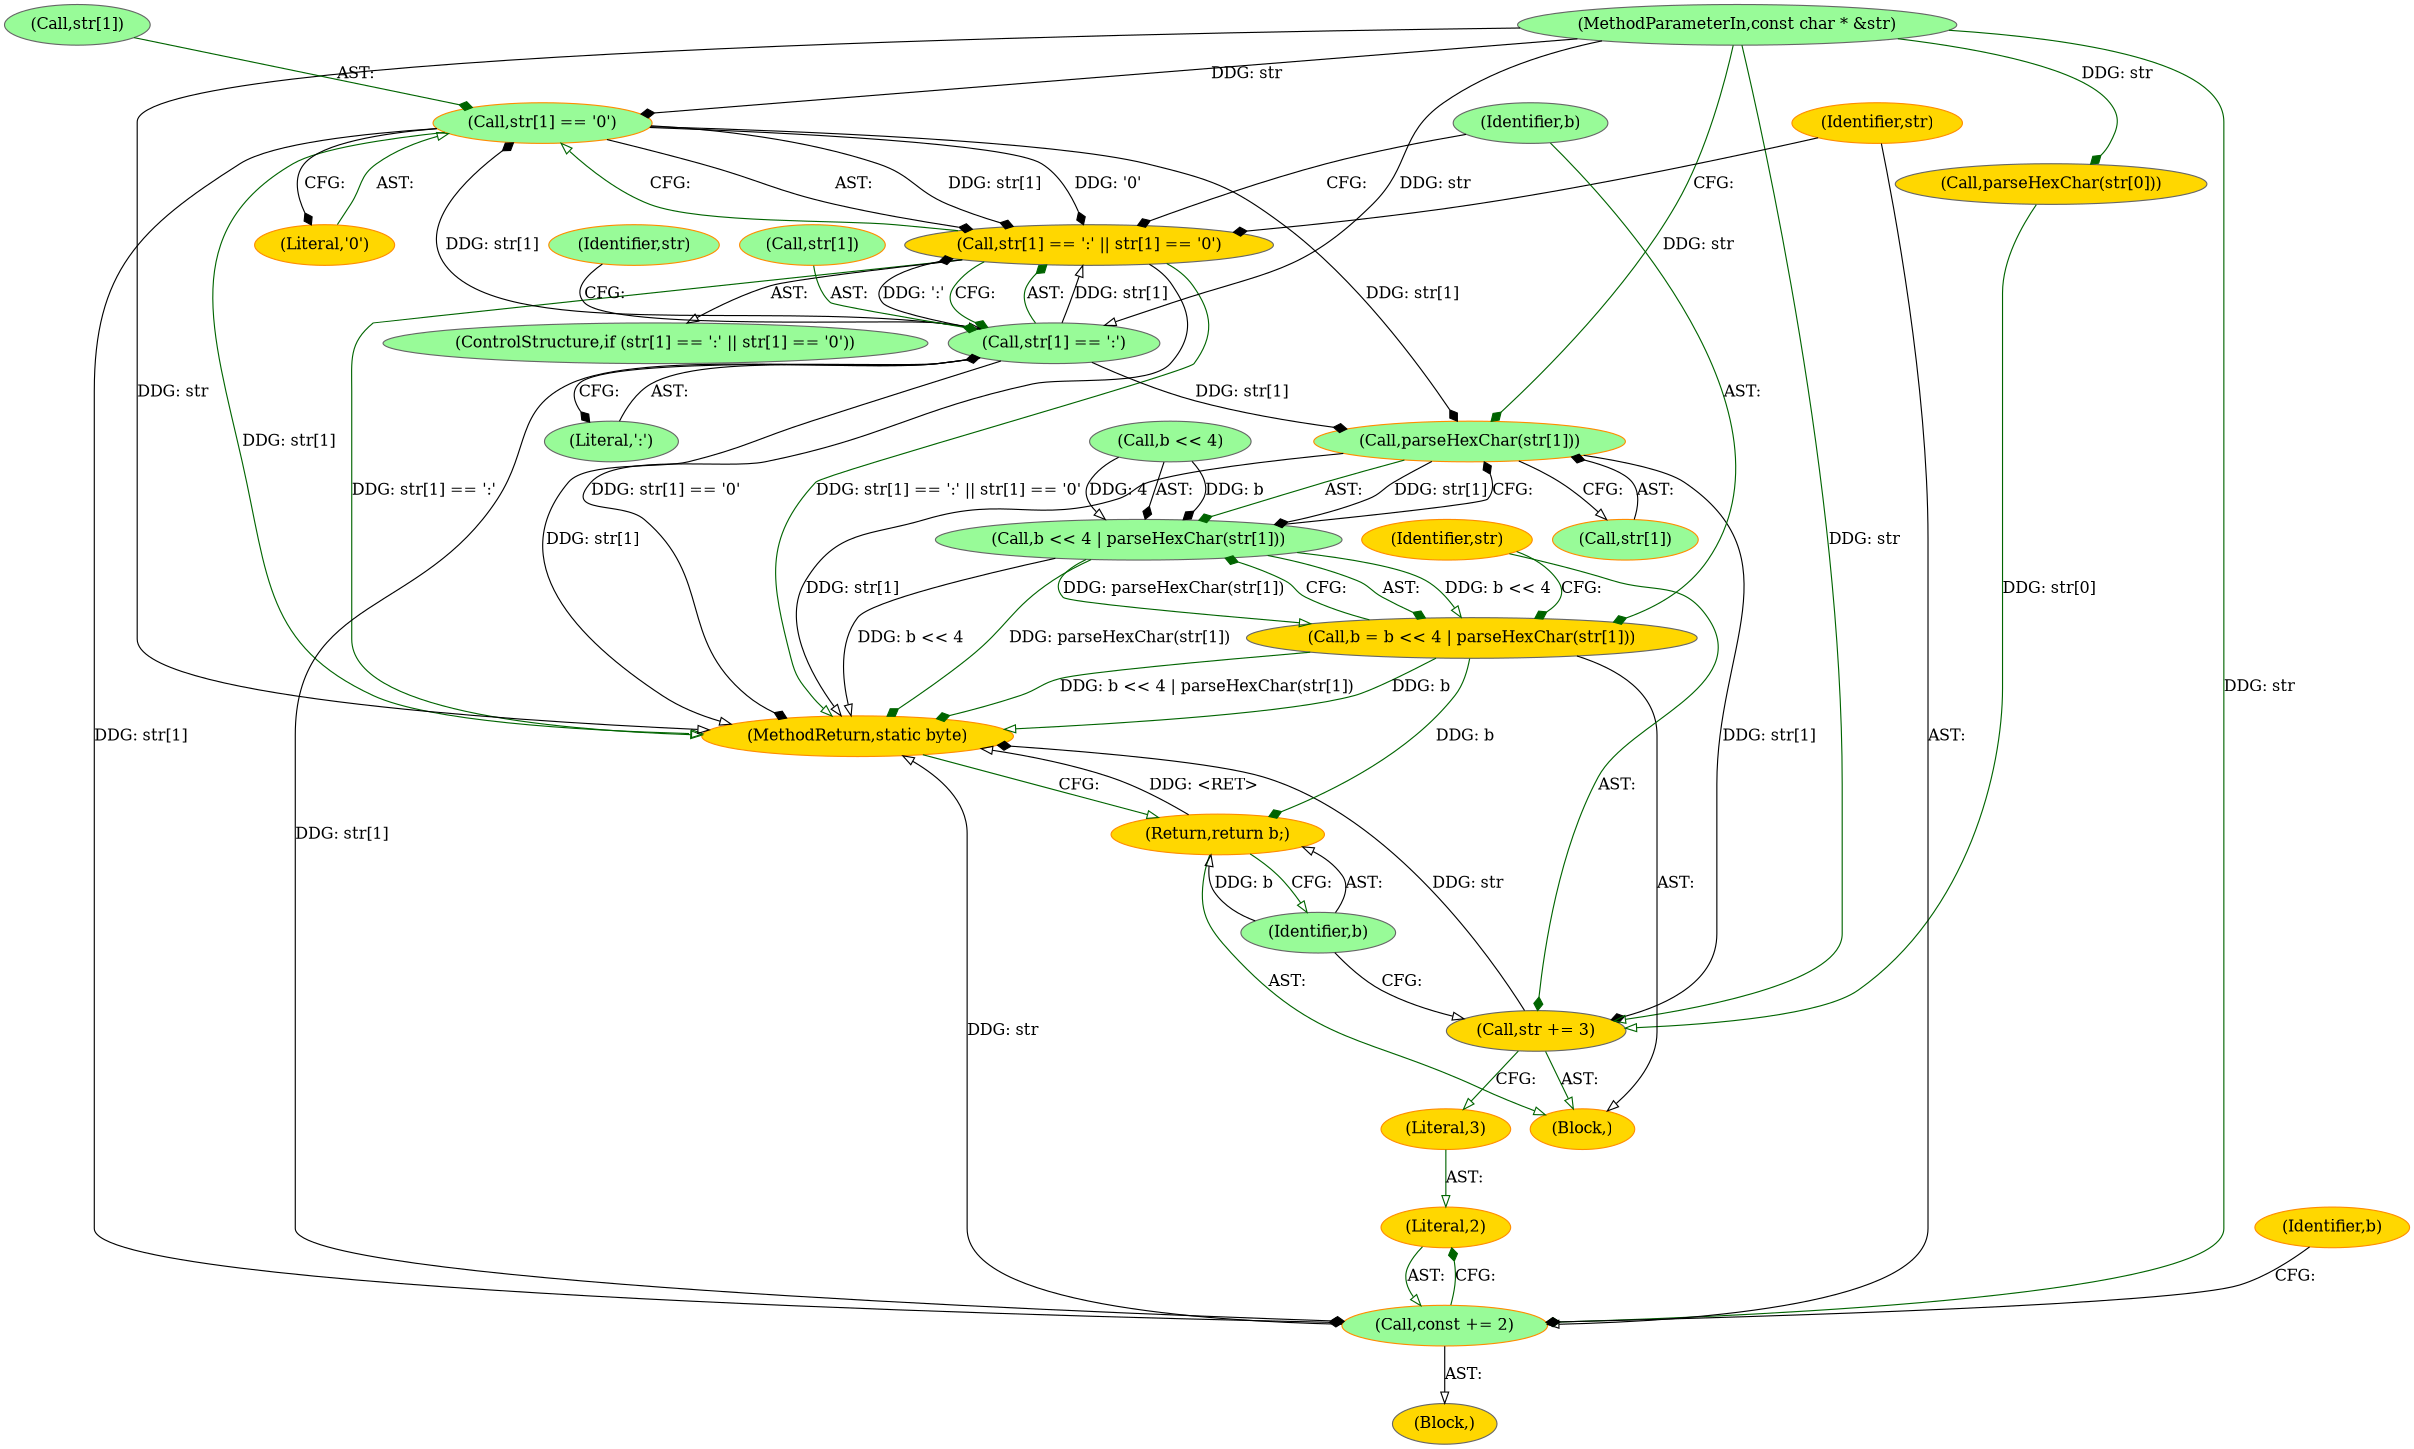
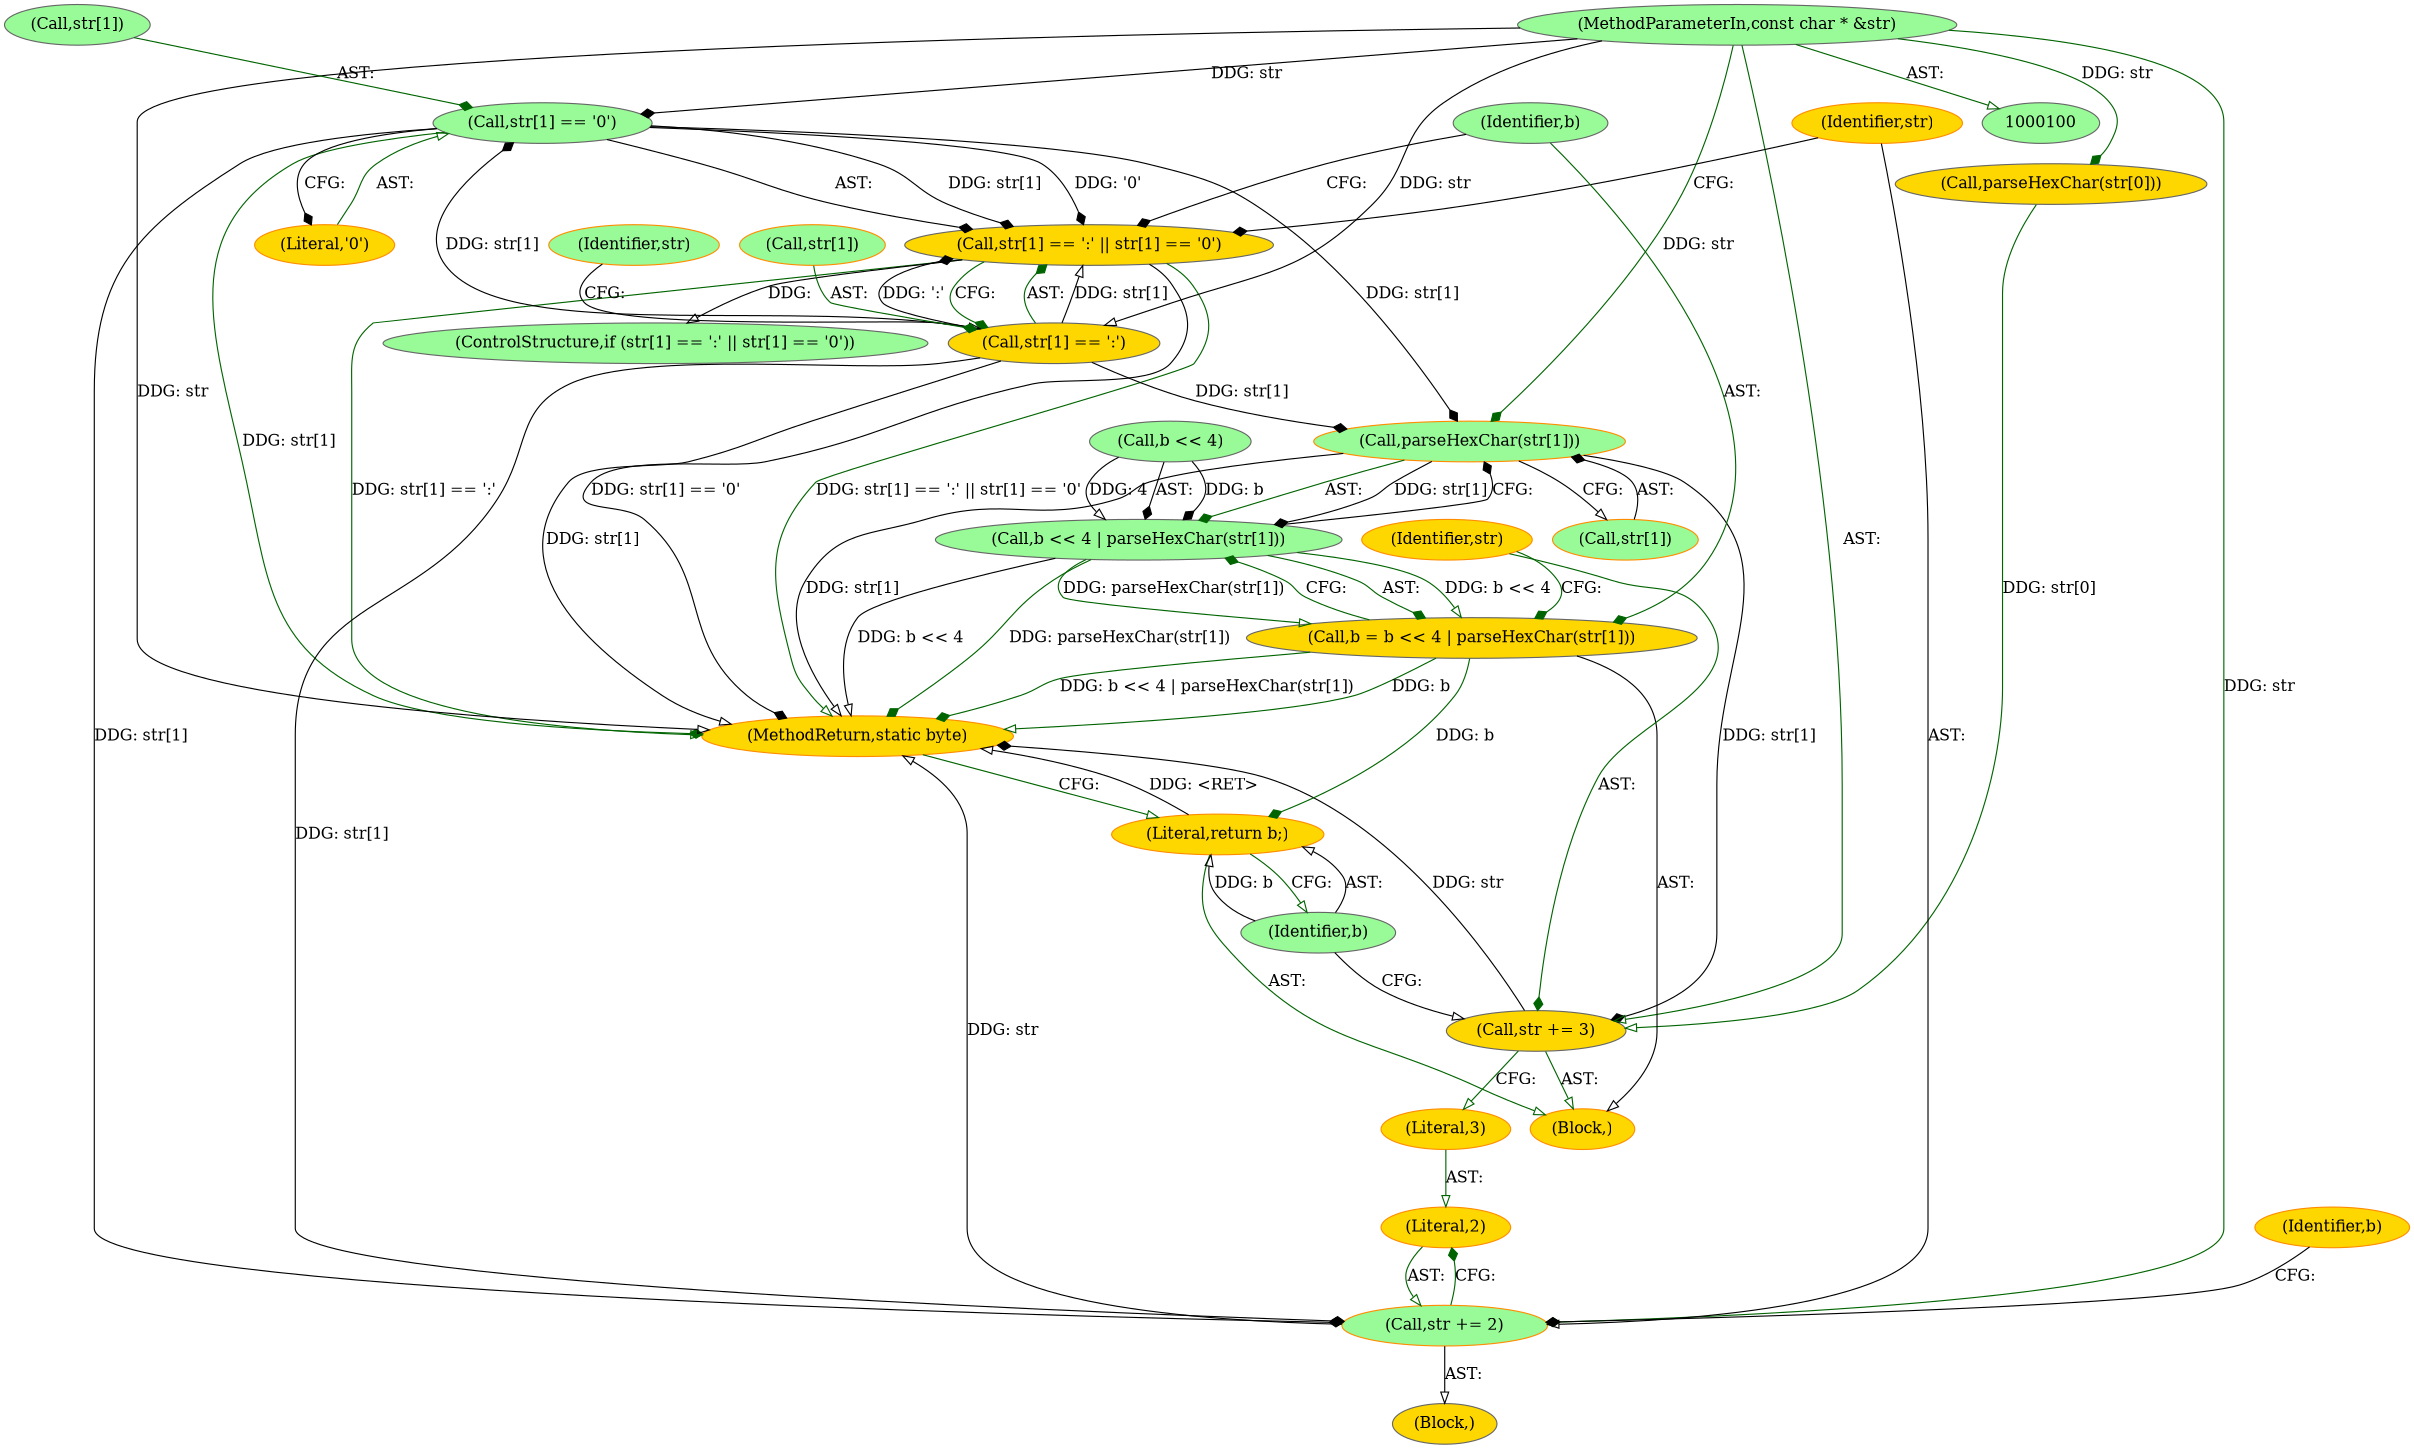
  digraph {
    node [color=gray40 fillcolor=palegreen style=filled]
    edge [arrowhead=diamond color=black]
-   n1 [color=darkorange label="(Call,str[1] == '\0')"]
+   n1 [label="(Call,str[1] == '\0')"]
    n2 [fillcolor=gold label="(Call,str[1] == ':' || str[1] == '\0')"]
-   n3 [color=darkorange label="(Call,const += 2)"]
+   n3 [color=darkorange label="(Call,str += 2)"]
    n4 [color=darkorange label="(Call,parseHexChar(str[1]))"]
    n5 [color=darkorange fillcolor=gold label="(MethodReturn,static byte)"]
    n6 [color=darkorange fillcolor=gold label="(Literal,'\0')"]
-   n7 [label="(Call,str[1] == ':')"]
+   n7 [fillcolor=gold label="(Call,str[1] == ':')"]
    n8 [label="(ControlStructure,if (str[1] == ':' || str[1] == '\0'))"]
    n9 [color=darkorange fillcolor=gold label="(Literal,2)"]
    n10 [fillcolor=gold label="(Block,)"]
    n11 [fillcolor=gold label="(Call,str += 3)"]
    n12 [label="(Call,b << 4 | parseHexChar(str[1]))"]
    n13 [color=darkorange label="(Call,str[1])"]
-   n14 [color=darkorange fillcolor=gold label="(Return,return b;)"]
-   n15 [label="(Literal,':')"]
+   n14 [color=darkorange fillcolor=gold label="(Literal,return b;)"]
    n16 [label="(MethodParameterIn,const char * &str)"]
    n17 [fillcolor=gold label="(Call,parseHexChar(str[0]))"]
+   1000100
    n19 [color=darkorange fillcolor=gold label="(Block,)"]
    n20 [color=darkorange fillcolor=gold label="(Literal,3)"]
    n21 [fillcolor=gold label="(Call,b = b << 4 | parseHexChar(str[1]))"]
    n22 [label="(Identifier,b)"]
    n23 [color=darkorange fillcolor=gold label="(Identifier,str)"]
    n24 [label="(Identifier,b)"]
    n25 [label="(Call,str[1])"]
    n26 [color=darkorange fillcolor=gold label="(Identifier,b)"]
    n27 [color=darkorange fillcolor=gold label="(Identifier,str)"]
    n28 [color=darkorange label="(Identifier,str)"]
    n29 [label="(Call,b << 4)"]
    n30 [color=darkorange label="(Call,str[1])"]
    n1 -> n2 [label="AST: "]
    n1 -> n2 [label="DDG: str[1]"]
    n1 -> n2 [label="DDG: '\0'"]
    n1 -> n3 [label="DDG: str[1]"]
    n1 -> n4 [label="DDG: str[1]"]
-   n1 -> n5 [arrowhead=onormal color=darkgreen label="DDG: str[1]"]
+   n1 -> n5 [color=darkgreen label="DDG: str[1]"]
    n1 -> n6 [label="CFG: "]
-   n2 -> n1 [arrowhead=onormal color=darkgreen label="CFG: "]
    n2 -> n5 [label="DDG: str[1] == '\0'"]
    n2 -> n5 [arrowhead=onormal color=darkgreen label="DDG: str[1] == ':' || str[1] == '\0'"]
    n2 -> n5 [arrowhead=onormal color=darkgreen label="DDG: str[1] == ':'"]
    n2 -> n7 [color=darkgreen label="CFG: "]
-   n2 -> n8 [arrowhead=onormal label="AST: "]
+   n2 -> n8 [arrowhead=onormal label="DDG: "]
    n3 -> n5 [arrowhead=onormal label="DDG: str"]
    n3 -> n9 [color=darkgreen label="CFG: "]
    n3 -> n10 [arrowhead=onormal label="AST: "]
    n4 -> n5 [arrowhead=onormal label="DDG: str[1]"]
    n4 -> n11 [label="DDG: str[1]"]
    n4 -> n12 [color=darkgreen label="AST: "]
    n4 -> n12 [label="DDG: str[1]"]
    n4 -> n13 [arrowhead=onormal label="CFG: "]
    n5 -> n14 [arrowhead=onormal color=darkgreen label="CFG: "]
    n6 -> n1 [arrowhead=onormal color=darkgreen label="AST: "]
    n7 -> n1 [label="DDG: str[1]"]
    n7 -> n2 [color=darkgreen label="AST: "]
    n7 -> n2 [arrowhead=onormal label="DDG: str[1]"]
    n7 -> n2 [label="DDG: ':'"]
    n7 -> n3 [label="DDG: str[1]"]
    n7 -> n4 [label="DDG: str[1]"]
    n7 -> n5 [arrowhead=onormal label="DDG: str[1]"]
-   n7 -> n15 [label="CFG: "]
    n9 -> n3 [arrowhead=onormal color=darkgreen label="AST: "]
    n11 -> n5 [label="DDG: str"]
    n11 -> n19 [arrowhead=onormal color=darkgreen label="AST: "]
    n11 -> n20 [arrowhead=onormal color=darkgreen label="CFG: "]
    n12 -> n4 [label="CFG: "]
    n12 -> n5 [color=darkgreen label="DDG: parseHexChar(str[1])"]
    n12 -> n5 [arrowhead=onormal label="DDG: b << 4"]
    n12 -> n21 [color=darkgreen label="AST: "]
    n12 -> n21 [arrowhead=onormal color=darkgreen label="DDG: b << 4"]
    n12 -> n21 [arrowhead=onormal color=darkgreen label="DDG: parseHexChar(str[1])"]
    n13 -> n4 [label="AST: "]
    n14 -> n5 [arrowhead=onormal label="DDG: <RET>"]
    n14 -> n19 [arrowhead=onormal color=darkgreen label="AST: "]
    n14 -> n22 [arrowhead=onormal color=darkgreen label="CFG: "]
-   n15 -> n7 [label="AST: "]
    n16 -> n1 [label="DDG: str"]
    n16 -> n3 [color=darkgreen label="DDG: str"]
    n16 -> n4 [color=darkgreen label="DDG: str"]
    n16 -> n5 [arrowhead=onormal label="DDG: str"]
    n16 -> n7 [arrowhead=onormal label="DDG: str"]
-   n16 -> n11 [arrowhead=onormal color=darkgreen label="DDG: str"]
+   n16 -> n11 [arrowhead=onormal color=darkgreen label="AST: "]
    n16 -> n17 [color=darkgreen label="DDG: str"]
+   n16 -> 1000100 [arrowhead=onormal color=darkgreen label="AST: "]
    n17 -> n11 [arrowhead=onormal color=darkgreen label="DDG: str[0]"]
    n20 -> n9 [arrowhead=onormal color=darkgreen label="AST: "]
    n21 -> n5 [color=darkgreen label="DDG: b << 4 | parseHexChar(str[1])"]
    n21 -> n5 [arrowhead=onormal color=darkgreen label="DDG: b"]
    n21 -> n12 [color=darkgreen label="CFG: "]
    n21 -> n14 [color=darkgreen label="DDG: b"]
    n21 -> n19 [arrowhead=onormal label="AST: "]
    n22 -> n11 [arrowhead=onormal label="CFG: "]
    n22 -> n14 [arrowhead=onormal label="AST: "]
    n22 -> n14 [arrowhead=onormal label="DDG: b"]
    n23 -> n2 [label="CFG: "]
    n23 -> n3 [arrowhead=onormal label="AST: "]
    n24 -> n2 [label="CFG: "]
    n24 -> n21 [color=darkgreen label="AST: "]
    n25 -> n1 [color=darkgreen label="AST: "]
    n26 -> n3 [label="CFG: "]
    n27 -> n11 [color=darkgreen label="AST: "]
    n27 -> n21 [color=darkgreen label="CFG: "]
    n28 -> n7 [arrowhead=onormal label="CFG: "]
    n29 -> n12 [label="AST: "]
    n29 -> n12 [label="DDG: b"]
    n29 -> n12 [arrowhead=onormal label="DDG: 4"]
    n30 -> n7 [color=darkgreen label="AST: "]
  }
